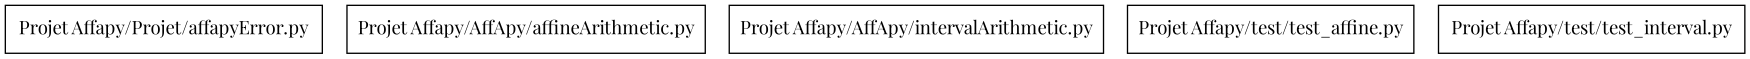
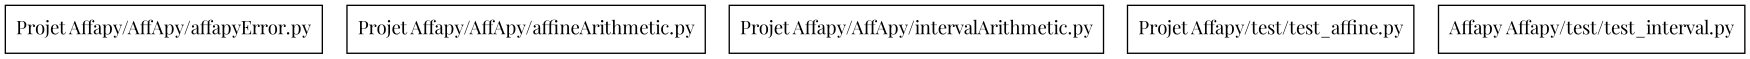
  digraph {
    rankdir=BT
    fontname="Playfair Display"
    node [shape=box fontname="Playfair Display"]
-   n1 [label="Projet Affapy/Projet/affapyError.py"]
+   n1 [label="Projet Affapy/AffApy/affapyError.py"]
    n2 [label="Projet Affapy/AffApy/affineArithmetic.py"]
    n3 [label="Projet Affapy/AffApy/intervalArithmetic.py"]
    n4 [label="Projet Affapy/test/test_affine.py"]
-   n5 [label="Projet Affapy/test/test_interval.py"]
+   n5 [label="Affapy Affapy/test/test_interval.py"]
  }
